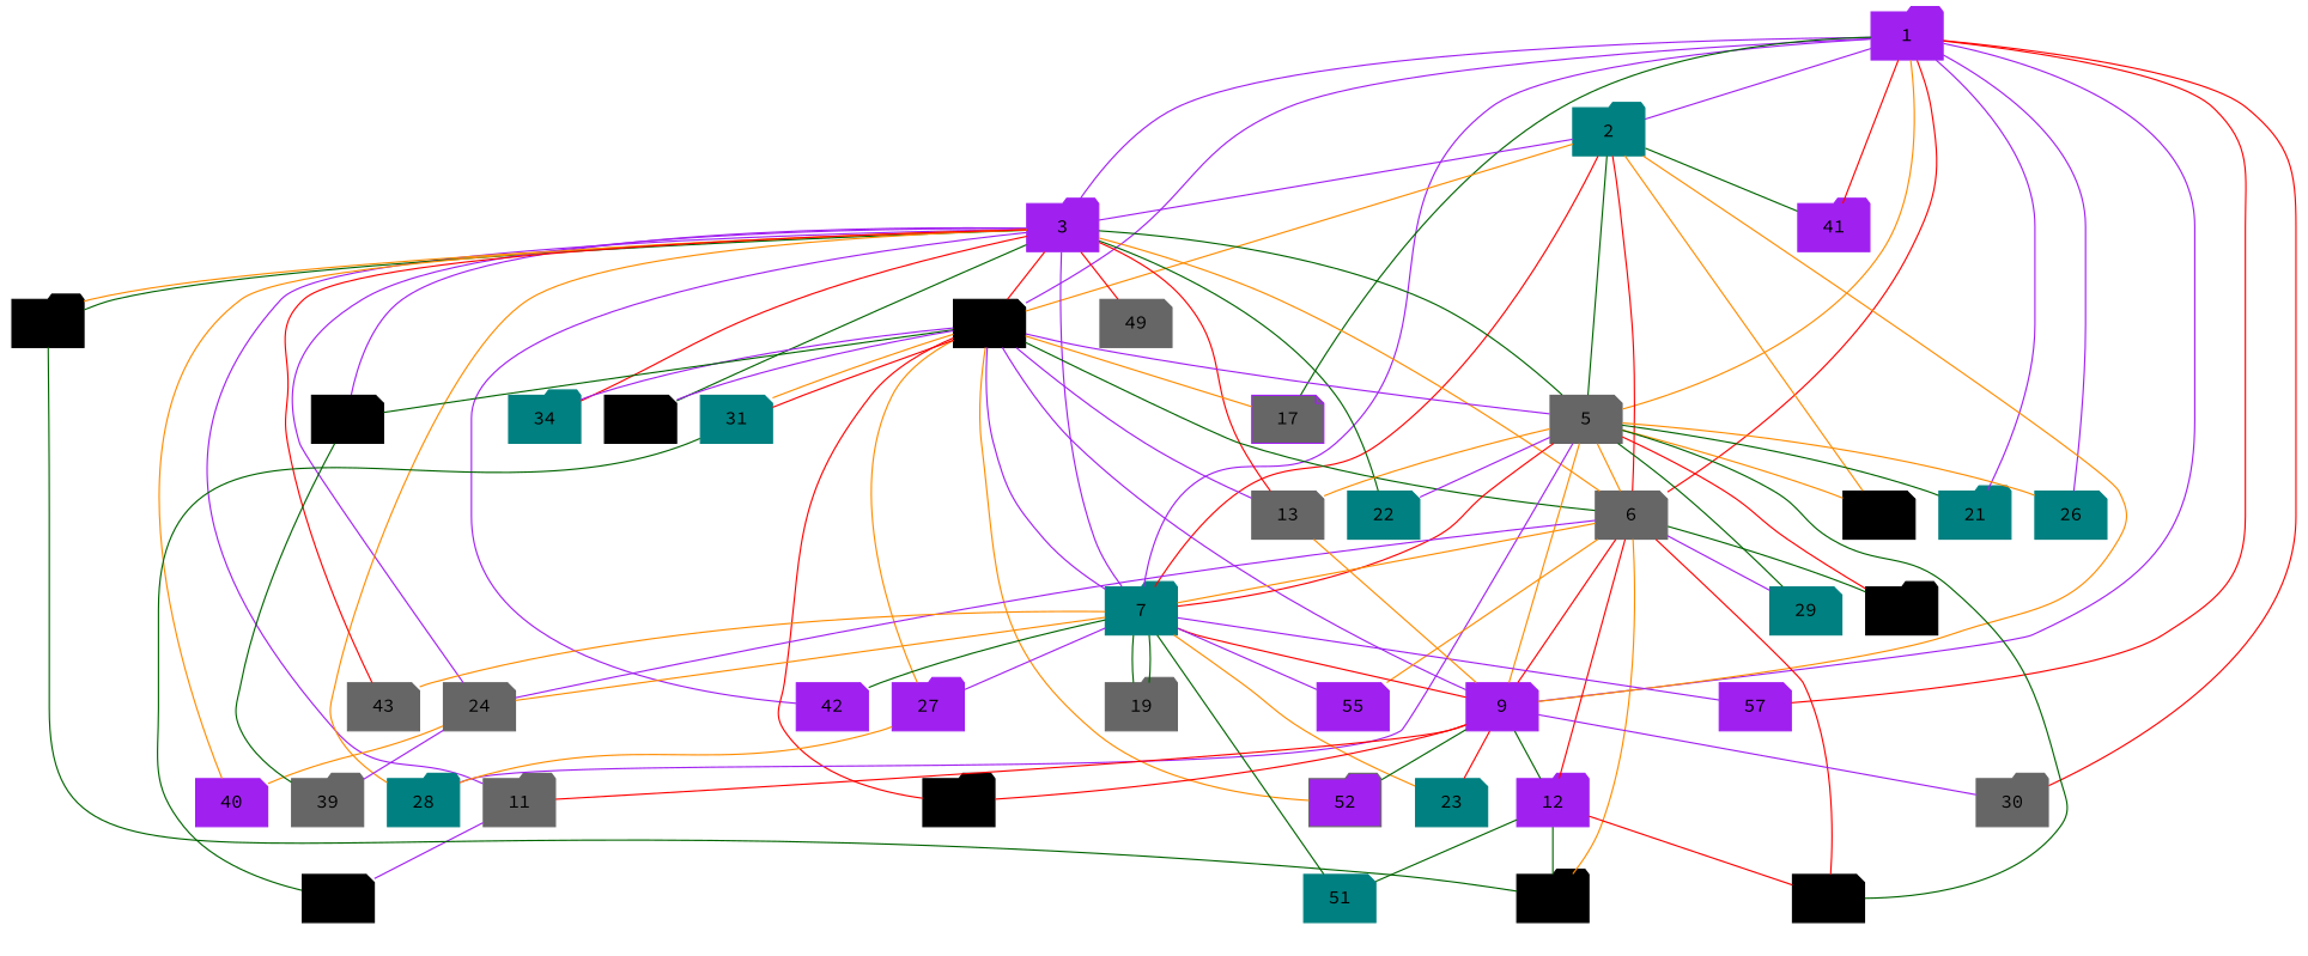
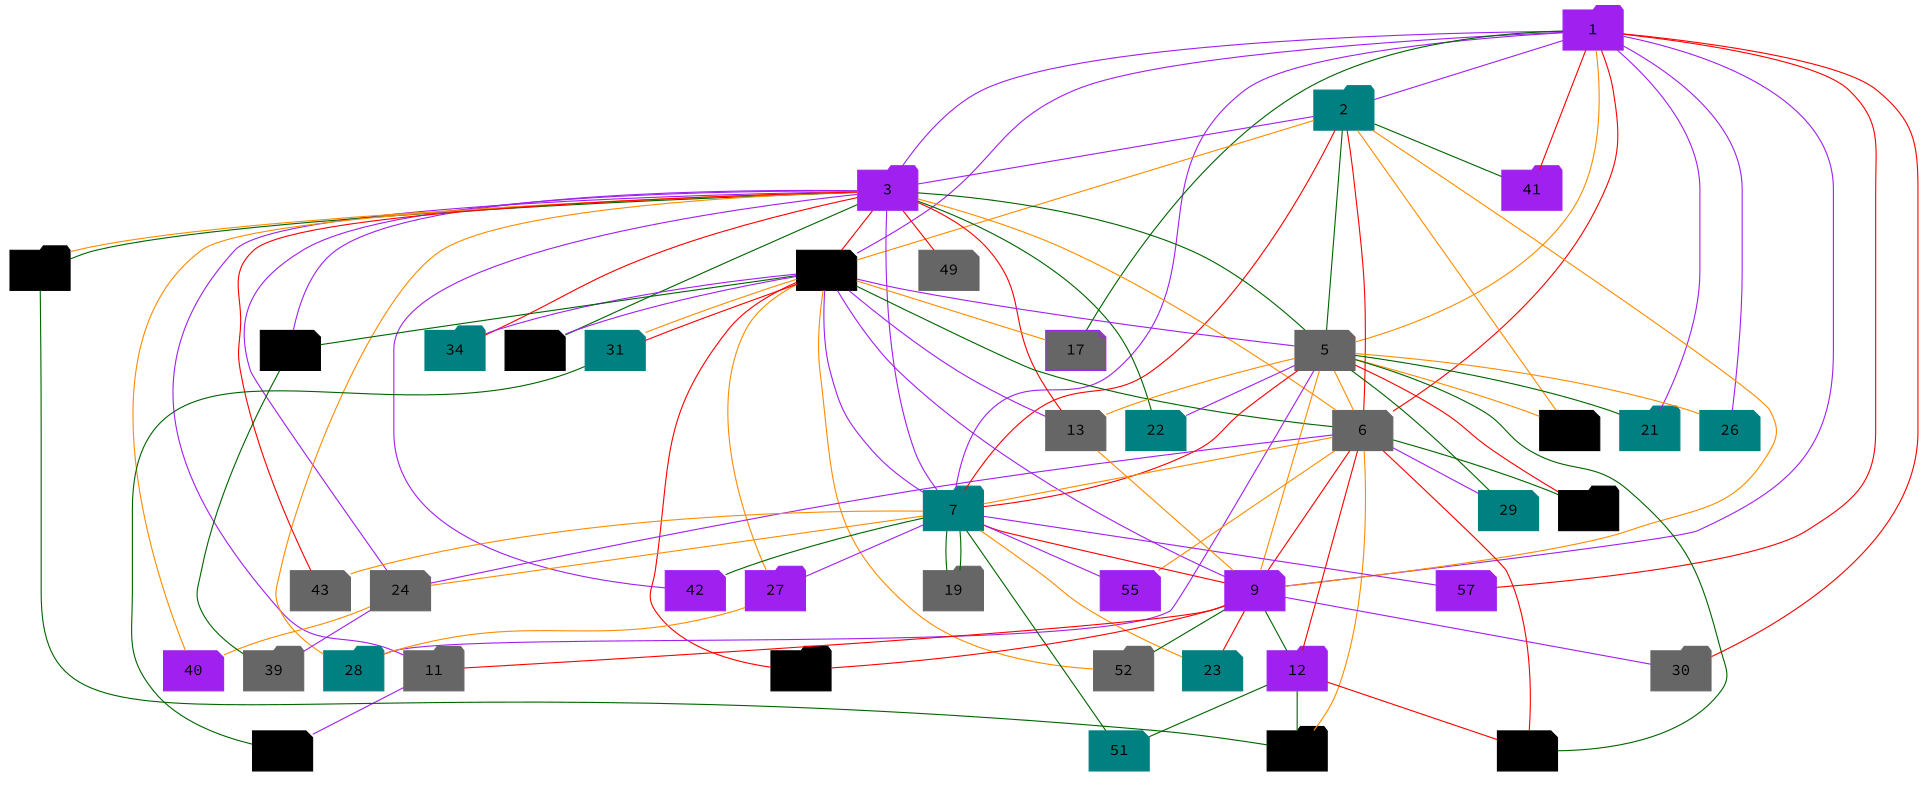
  graph {
    fontname="Source Code Pro"
    node [color=purple fontname="Source Code Pro" shape=note style=filled]
    edge [color=purple fontname="Source Code Pro"]
    1 [shape=folder super="+14"]
    2 [color=teal shape=folder super="+50"]
    3 [shape=folder super="+8"]
    4 [color=black super="+33"]
    5 [color=gray40 super="+10"]
    6 [color=gray40 super="+48"]
    7 [color=teal shape=folder super="+36"]
    9 [super="+25"]
    17 [fillcolor=gray40]
    21 [color=teal shape=folder]
    26 [color=teal]
    30 [color=gray40 shape=folder]
    41 [shape=folder]
    57
    54 [color=black]
    11 [color=gray40 shape=folder super="+45"]
    13 [color=gray40 super="+32"]
    18 [color=black shape=folder]
    22 [color=teal]
    24 [color=gray40 super="+37"]
    28 [color=teal shape=folder super="+56"]
    34 [color=teal shape=folder]
    35 [color=black]
    38 [color=black]
    40
    42
    43 [color=gray40]
    49 [color=gray40]
    20 [color=black shape=folder]
    27 [shape=folder]
    31 [color=teal]
-   52 [color=gray40 shape=folder fillcolor=purple]
+   52 [color=gray40 shape=folder]
    15 [color=black shape=folder]
    16 [color=black]
    29 [color=teal]
    12 [shape=folder super="+47"]
    44 [color=black shape=folder super="+53"]
    55
    19 [color=gray40 shape=folder]
    23 [color=teal]
    51 [color=teal]
    46 [color=black]
    39 [color=gray40 shape=folder]
    1 -- 2
    1 -- 3 [weight=2]
    1 -- 4
    1 -- 5 [color=darkorange weight=2]
    1 -- 6 [color=red]
    1 -- 7
    1 -- 9
    1 -- 17 [color=darkgreen]
    1 -- 21
    1 -- 26
    1 -- 30 [color=red]
    1 -- 41 [color=red]
    1 -- 57 [color=red]
    2 -- 3 [weight=2]
    2 -- 4 [color=darkorange]
    2 -- 5 [color=darkgreen weight=2]
    2 -- 6 [color=red]
    2 -- 7 [color=red weight=2]
    2 -- 9 [color=darkorange]
    2 -- 41 [color=darkgreen]
    2 -- 54 [color=darkorange]
    3 -- 4 [color=red weight=3]
    3 -- 5 [color=darkgreen weight=4]
    3 -- 6 [color=darkorange weight=2]
    3 -- 7 [weight=3]
    3 -- 11 [weight=2]
    3 -- 13 [color=red]
    3 -- 18 [color=darkorange]
    3 -- 18 [color=darkgreen]
    3 -- 22 [color=darkgreen]
    3 -- 24
    3 -- 28 [color=darkorange]
    3 -- 34 [color=red]
    3 -- 35
    3 -- 38 [color=darkgreen]
    3 -- 40 [color=darkorange]
    3 -- 42
    3 -- 43 [color=red]
    3 -- 49 [color=red weight=2]
    4 -- 5 [weight=2]
    4 -- 6 [color=darkgreen]
    4 -- 7
    4 -- 9
    4 -- 17 [color=darkorange]
    4 -- 13
    4 -- 34
    4 -- 35 [color=darkgreen]
    4 -- 38
    4 -- 20 [color=red]
    4 -- 27 [color=darkorange]
    4 -- 31 [color=darkorange]
    4 -- 31 [color=red]
    4 -- 52 [color=darkorange]
    5 -- 6 [color=darkorange weight=3]
    5 -- 7 [color=red weight=2]
    5 -- 9 [color=darkorange weight=2]
    5 -- 21 [color=darkgreen]
    5 -- 26 [color=darkorange]
    5 -- 54 [color=darkorange]
    5 -- 13 [color=darkorange]
    5 -- 22
    5 -- 28
    5 -- 15 [color=red]
    5 -- 16 [color=darkgreen]
    5 -- 29 [color=darkgreen]
    6 -- 7 [color=darkorange]
    6 -- 9 [color=red]
    6 -- 24
    6 -- 15 [color=darkgreen]
    6 -- 16 [color=red]
    6 -- 29
    6 -- 12 [color=red]
    6 -- 44 [color=darkorange]
    6 -- 55 [color=darkorange]
    7 -- 9 [color=red]
    7 -- 57
    7 -- 24 [color=darkorange]
    7 -- 42 [color=darkgreen]
    7 -- 43 [color=darkorange]
    7 -- 27
    7 -- 55
    7 -- 19 [color=darkgreen]
    7 -- 19 [color=darkgreen]
    7 -- 23 [color=darkorange]
    7 -- 51 [color=darkgreen]
    9 -- 30
    9 -- 11 [color=red]
    9 -- 20 [color=red]
    9 -- 52 [color=darkgreen]
    9 -- 12 [color=darkgreen]
    9 -- 23 [color=red]
    11 -- 46
    13 -- 9 [color=darkorange weight=2]
    18 -- 44 [color=darkgreen]
    24 -- 40 [color=darkorange]
    24 -- 39
    35 -- 39 [color=darkgreen]
    27 -- 28 [color=darkorange]
    31 -- 46 [color=darkgreen]
    12 -- 16 [color=red]
    12 -- 44 [color=darkgreen]
    12 -- 51 [color=darkgreen]
  }
